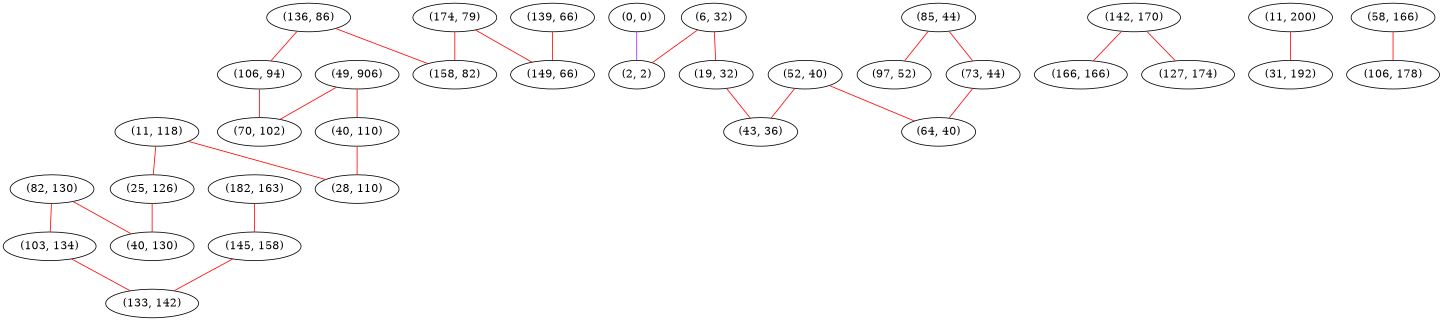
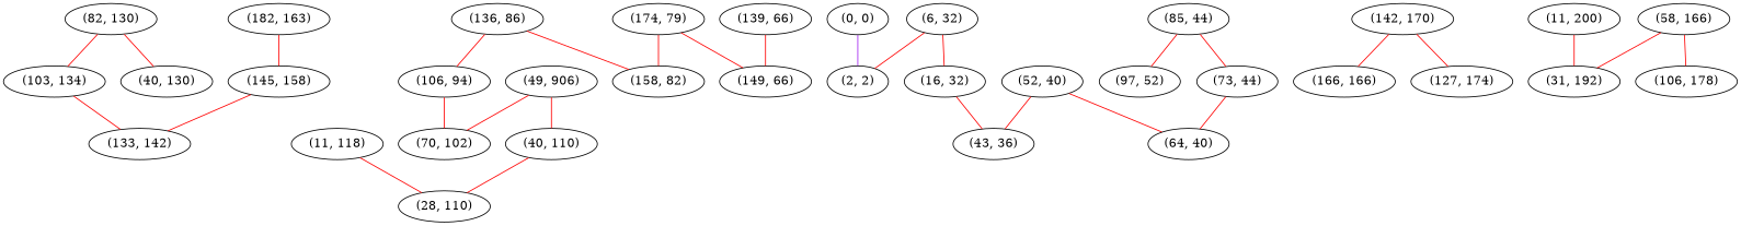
  graph {
    edge [color=red weight=1]
    "(82, 130)"
    "(103, 134)"
    "(40, 130)"
    "(133, 142)"
    "(11, 118)"
-   "(25, 126)"
    "(28, 110)"
    "(0, 0)"
    "(2, 2)"
    "(52, 40)"
    "(43, 36)"
    "(64, 40)"
    "(85, 44)"
    "(97, 52)"
    "(73, 44)"
    "(142, 170)"
    "(166, 166)"
    "(127, 174)"
    "(11, 200)"
    "(31, 192)"
    "(136, 86)"
    "(106, 94)"
    "(158, 82)"
    "(70, 102)"
    n25 [label="(58, 166)"]
    "(106, 178)"
    "(6, 32)"
-   "(19, 32)"
+   "(19, 32)" [label="(16, 32)"]
    "(174, 79)"
    "(149, 66)"
    n31 [label="(145, 158)"]
    "(182, 163)"
    n33 [label="(49, 906)"]
    "(40, 110)"
    "(139, 66)"
    "(82, 130)" -- "(103, 134)"
    "(82, 130)" -- "(40, 130)"
    "(103, 134)" -- "(133, 142)"
-   "(11, 118)" -- "(25, 126)"
    "(11, 118)" -- "(28, 110)"
-   "(25, 126)" -- "(40, 130)"
    "(0, 0)" -- "(2, 2)" [color=purple weight=4]
    "(52, 40)" -- "(43, 36)"
    "(52, 40)" -- "(64, 40)"
    "(85, 44)" -- "(97, 52)"
    "(85, 44)" -- "(73, 44)"
    "(73, 44)" -- "(64, 40)"
    "(142, 170)" -- "(166, 166)"
    "(142, 170)" -- "(127, 174)"
    "(11, 200)" -- "(31, 192)"
    "(136, 86)" -- "(106, 94)"
    "(136, 86)" -- "(158, 82)"
    "(106, 94)" -- "(70, 102)"
+   n25 -- "(31, 192)"
    n25 -- "(106, 178)"
    "(6, 32)" -- "(2, 2)"
    "(6, 32)" -- "(19, 32)"
    "(19, 32)" -- "(43, 36)"
    "(174, 79)" -- "(158, 82)"
    "(174, 79)" -- "(149, 66)"
    n31 -- "(133, 142)"
    "(182, 163)" -- n31
    n33 -- "(70, 102)"
    n33 -- "(40, 110)"
    "(40, 110)" -- "(28, 110)"
    "(139, 66)" -- "(149, 66)"
  }
